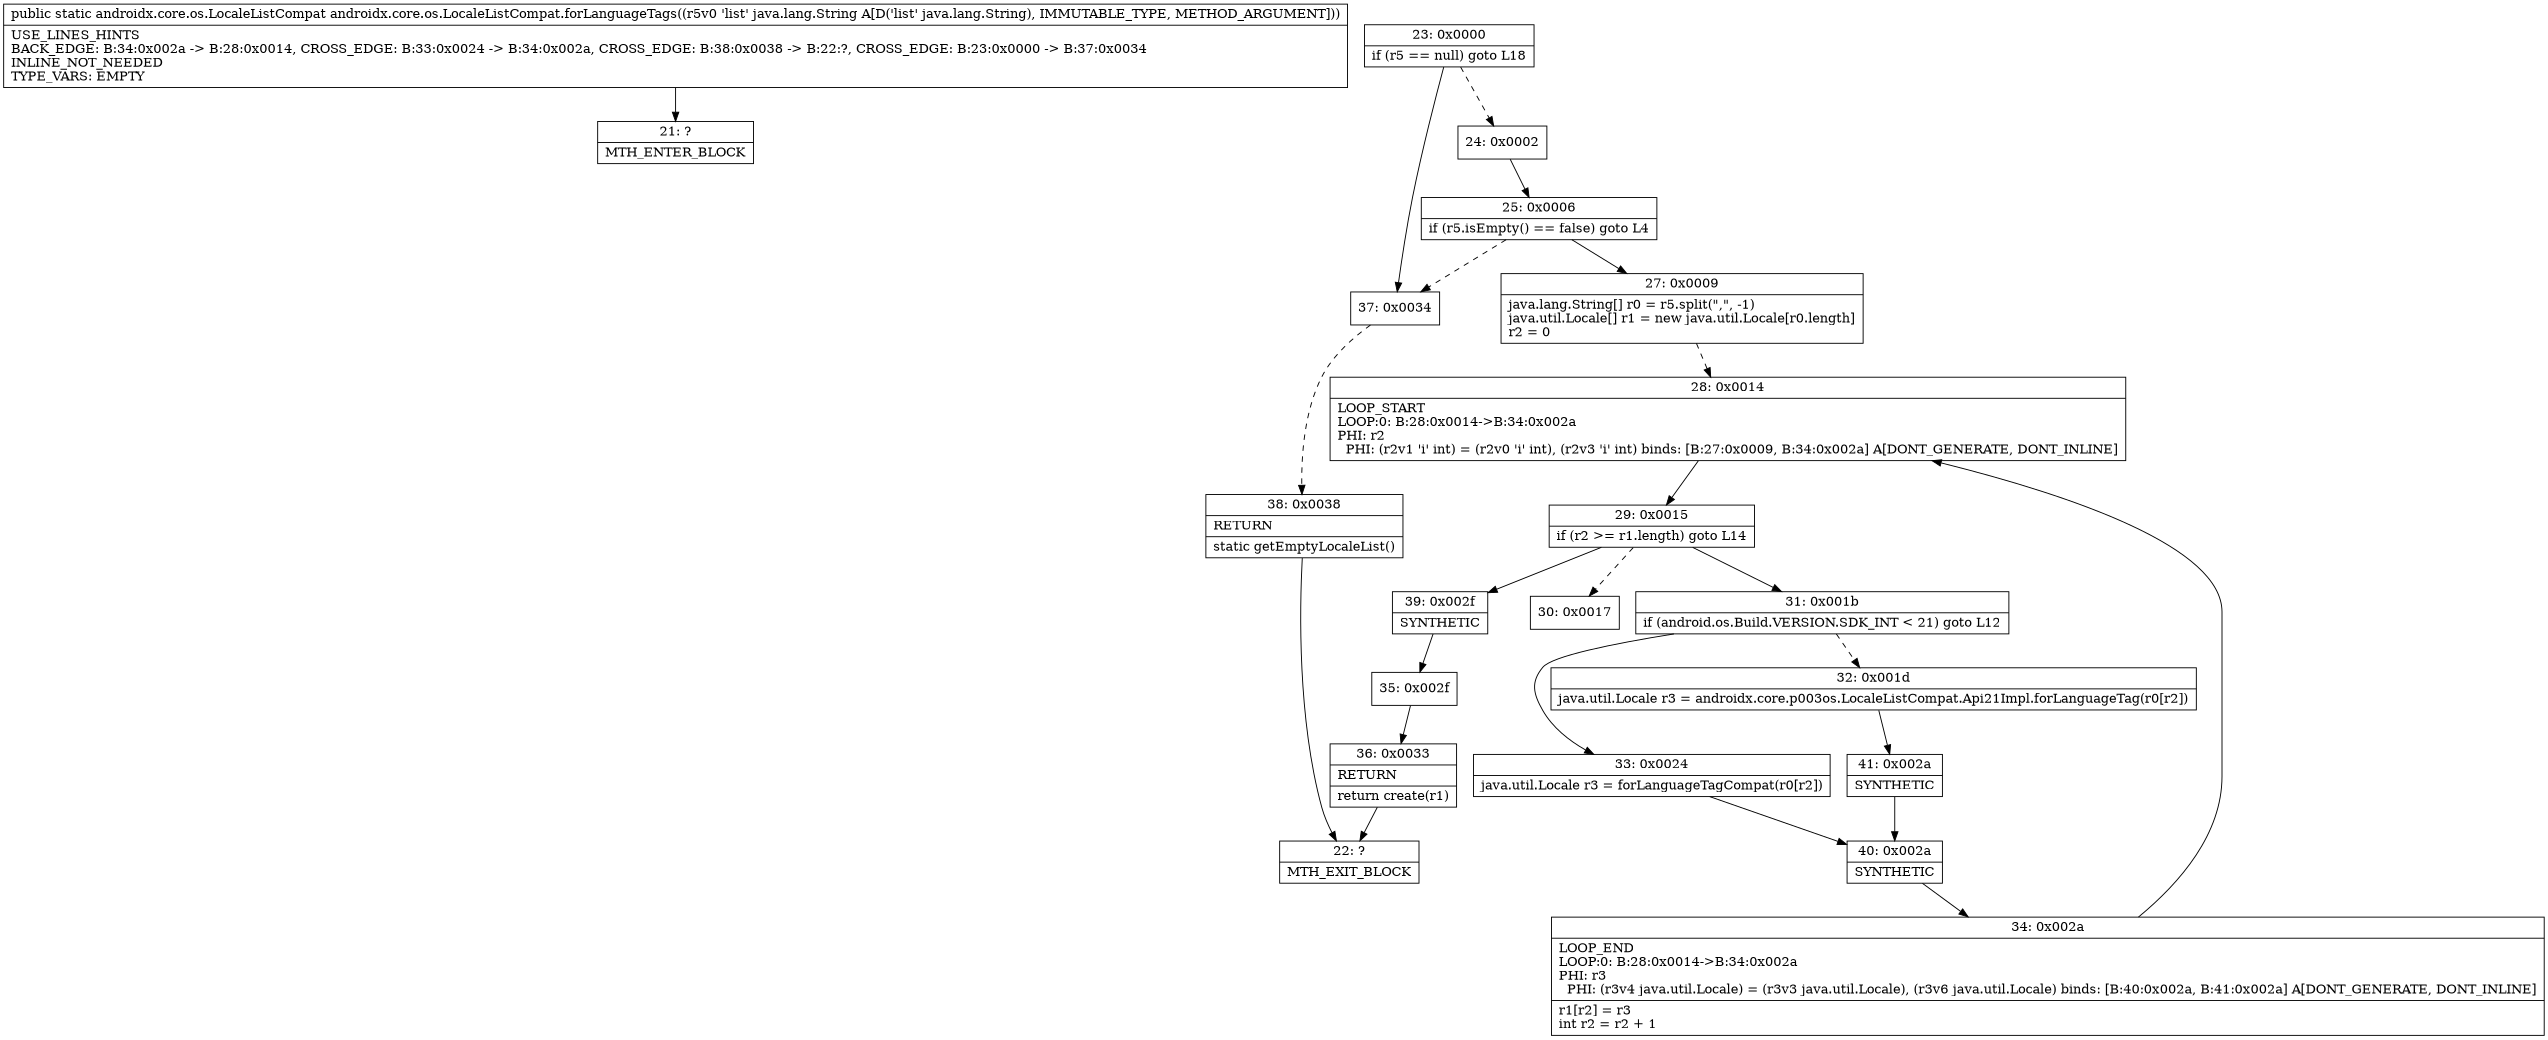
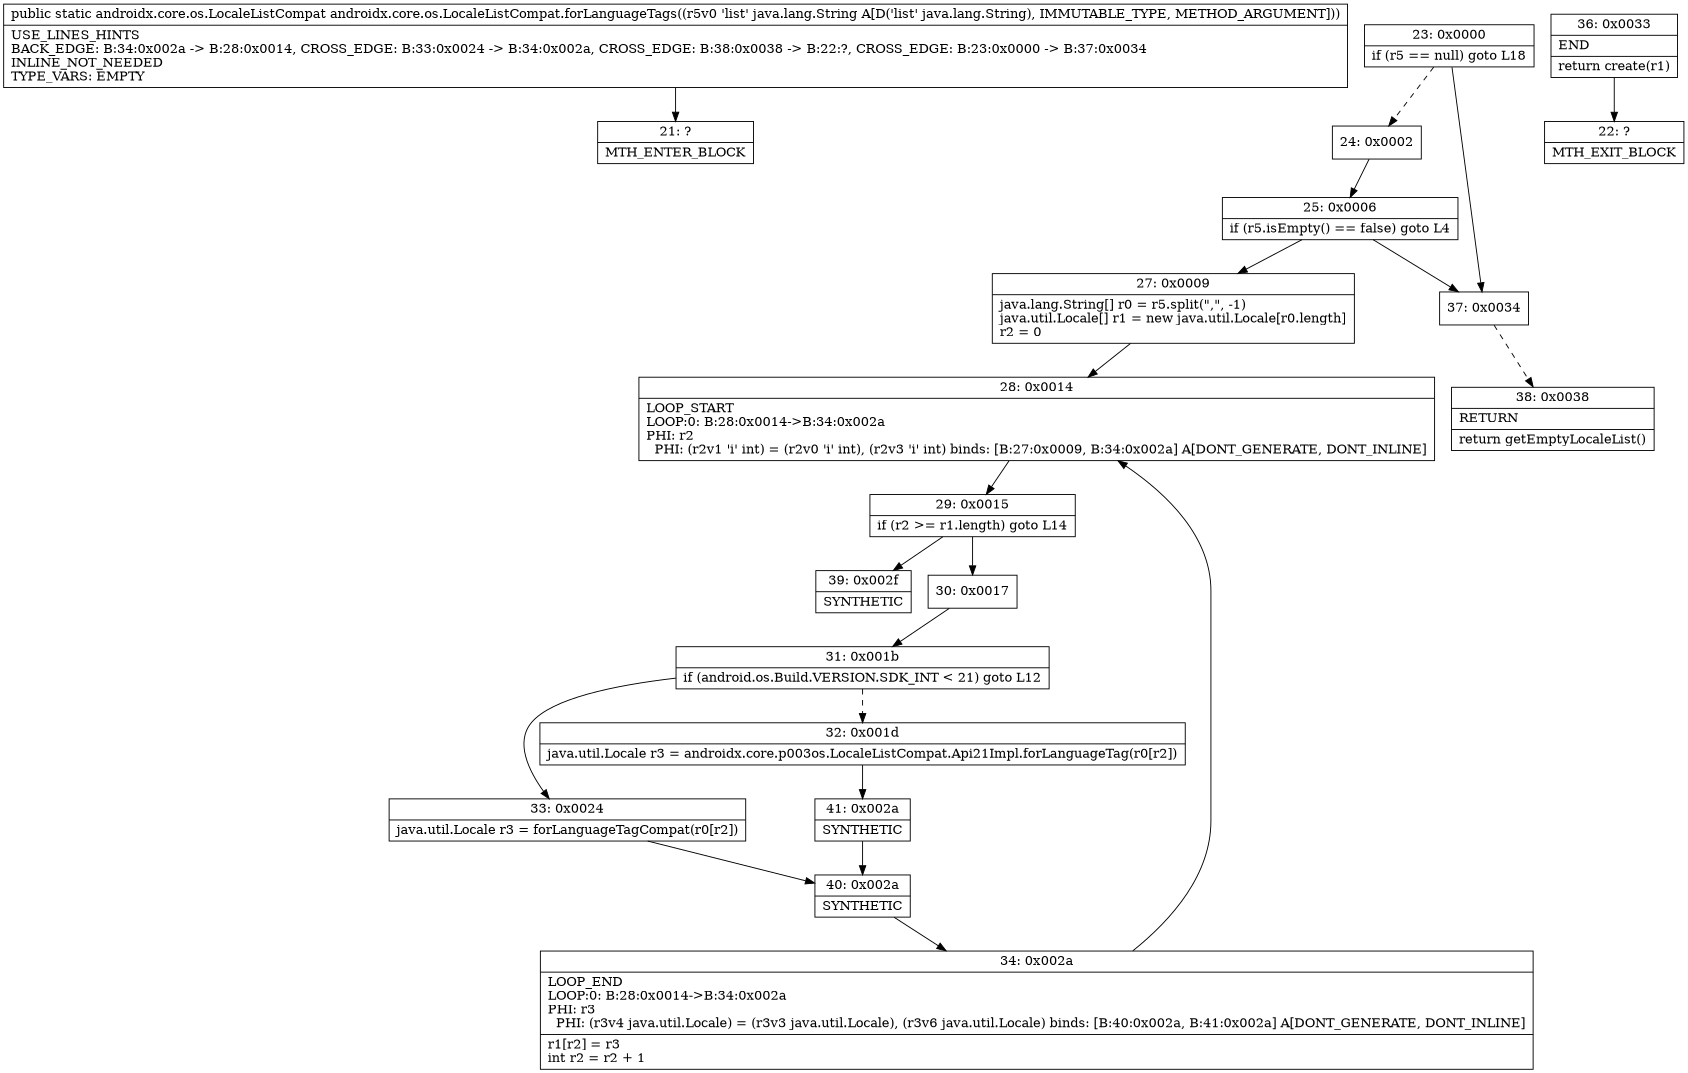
  digraph {
    node [shape=record]
    n1 [label="{21\:\ ?|MTH_ENTER_BLOCK\l}"]
    n2 [label="{23\:\ 0x0000|if (r5 == null) goto L18\l}"]
    n3 [label="{24\:\ 0x0002}"]
    n4 [label="{37\:\ 0x0034}"]
    n5 [label="{25\:\ 0x0006|if (r5.isEmpty() == false) goto L4\l}"]
-   n6 [label="{38\:\ 0x0038|RETURN\l|static getEmptyLocaleList()\l}"]
+   n6 [label="{38\:\ 0x0038|RETURN\l|return getEmptyLocaleList()\l}"]
    n7 [label="{27\:\ 0x0009|java.lang.String[] r0 = r5.split(\",\", \-1)\ljava.util.Locale[] r1 = new java.util.Locale[r0.length]\lr2 = 0\l}"]
    n8 [label="{28\:\ 0x0014|LOOP_START\lLOOP:0: B:28:0x0014\-\>B:34:0x002a\lPHI: r2 \l  PHI: (r2v1 'i' int) = (r2v0 'i' int), (r2v3 'i' int) binds: [B:27:0x0009, B:34:0x002a] A[DONT_GENERATE, DONT_INLINE]\l}"]
    n9 [label="{29\:\ 0x0015|if (r2 \>= r1.length) goto L14\l}"]
    n10 [label="{30\:\ 0x0017}"]
    n11 [label="{39\:\ 0x002f|SYNTHETIC\l}"]
    n12 [label="{31\:\ 0x001b|if (android.os.Build.VERSION.SDK_INT \< 21) goto L12\l}"]
-   n13 [label="{35\:\ 0x002f}"]
    n14 [label="{32\:\ 0x001d|java.util.Locale r3 = androidx.core.p003os.LocaleListCompat.Api21Impl.forLanguageTag(r0[r2])\l}"]
    n15 [label="{33\:\ 0x0024|java.util.Locale r3 = forLanguageTagCompat(r0[r2])\l}"]
    n16 [label="{41\:\ 0x002a|SYNTHETIC\l}"]
    n17 [label="{40\:\ 0x002a|SYNTHETIC\l}"]
    n18 [label="{34\:\ 0x002a|LOOP_END\lLOOP:0: B:28:0x0014\-\>B:34:0x002a\lPHI: r3 \l  PHI: (r3v4 java.util.Locale) = (r3v3 java.util.Locale), (r3v6 java.util.Locale) binds: [B:40:0x002a, B:41:0x002a] A[DONT_GENERATE, DONT_INLINE]\l|r1[r2] = r3\lint r2 = r2 + 1\l}"]
-   n19 [label="{36\:\ 0x0033|RETURN\l|return create(r1)\l}"]
+   n19 [label="{36\:\ 0x0033|END\l|return create(r1)\l}"]
    n20 [label="{22\:\ ?|MTH_EXIT_BLOCK\l}"]
    n21 [label="{public static androidx.core.os.LocaleListCompat androidx.core.os.LocaleListCompat.forLanguageTags((r5v0 'list' java.lang.String A[D('list' java.lang.String), IMMUTABLE_TYPE, METHOD_ARGUMENT]))  | USE_LINES_HINTS\lBACK_EDGE: B:34:0x002a \-\> B:28:0x0014, CROSS_EDGE: B:33:0x0024 \-\> B:34:0x002a, CROSS_EDGE: B:38:0x0038 \-\> B:22:?, CROSS_EDGE: B:23:0x0000 \-\> B:37:0x0034\lINLINE_NOT_NEEDED\lTYPE_VARS: EMPTY\l}"]
    n2 -> n3 [style=dashed]
    n2 -> n4
    n3 -> n5
    n4 -> n6 [style=dashed]
-   n5 -> n4 [style=dashed]
+   n5 -> n4 [style=solid]
    n5 -> n7
-   n6 -> n20
-   n7 -> n8 [style=dashed]
+   n7 -> n8
    n8 -> n9
-   n9 -> n10 [style=dashed]
+   n9 -> n10 [style=solid]
    n9 -> n11
-   n9 -> n12
-   n11 -> n13
+   n10 -> n12
    n12 -> n14 [style=dashed]
    n12 -> n15
-   n13 -> n19
    n14 -> n16
    n15 -> n17
    n16 -> n17
    n17 -> n18
    n18 -> n8
    n19 -> n20
    n21 -> n1
  }
